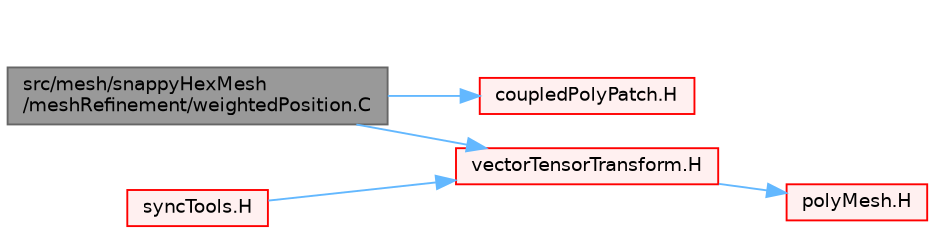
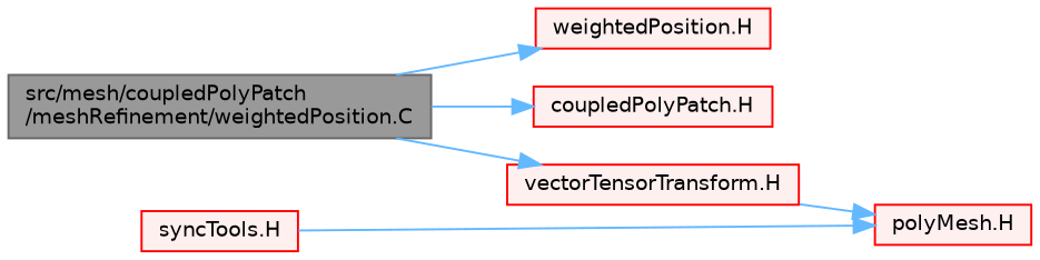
  digraph {
    rankdir=LR
    node [color=red fillcolor="#FFF0F0" fontname=Helvetica fontsize=10 shape=box style=filled]
    edge [color=steelblue1 fontname=Helvetica fontsize=10 labelfontname=Helvetica labelfontsize=10 style=solid]
-   n1 [color=gray40 fillcolor=grey60 fontcolor=black height=0.2 label="src/mesh/snappyHexMesh\l/meshRefinement/weightedPosition.C" width=0.4]
+   n1 [color=gray40 fillcolor=grey60 fontcolor=black height=0.2 label="src/mesh/coupledPolyPatch\l/meshRefinement/weightedPosition.C" width=0.4]
+   n2 [height=0.2 label="weightedPosition.H" width=0.4]
    n3 [height=0.2 label="vectorTensorTransform.H" width=0.4]
    n4 [height=0.2 label="coupledPolyPatch.H" width=0.4]
    n5 [height=0.2 label="polyMesh.H" width=0.4]
    n6 [height=0.2 label="syncTools.H" width=0.4]
+   n1 -> n2
    n1 -> n3
    n1 -> n4
    n3 -> n5
-   n6 -> n3
+   n6 -> n5
  }
